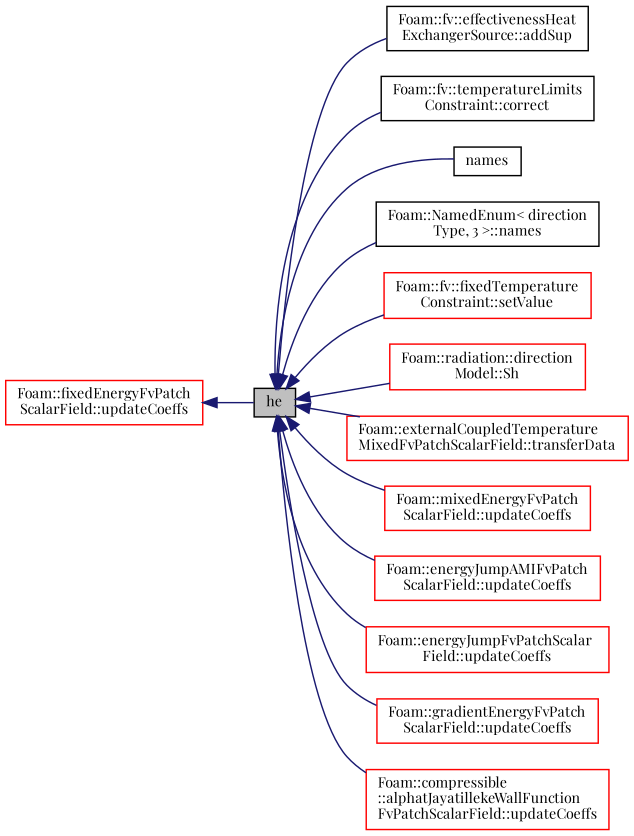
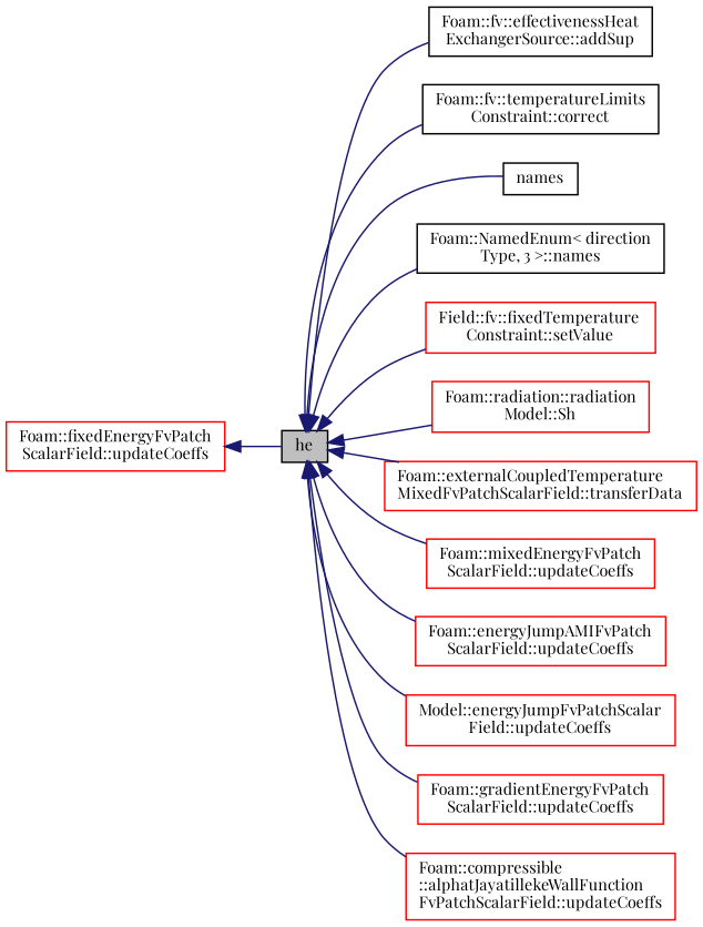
  digraph {
    fontname="Playfair Display"
    rankdir=LR
    node [color=red fontname="Playfair Display" fontsize=10 shape=record]
    edge [color=midnightblue dir=back fontname="Playfair Display" fontsize=10 labelfontname=FreeSans labelfontsize=10 style=solid]
    n1 [color=black fillcolor=grey75 fontcolor=black height=0.2 label=he style=filled width=0.4]
    n2 [color=black height=0.2 label="Foam::fv::effectivenessHeat\lExchangerSource::addSup" width=0.4]
    n3 [color=black height=0.2 label="Foam::fv::temperatureLimits\lConstraint::correct" width=0.4]
    n4 [color=black height=0.2 label=names width=0.4]
    n5 [color=black height=0.2 label="Foam::NamedEnum\< direction\lType, 3 \>::names" width=0.4]
-   n6 [height=0.2 label="Foam::fv::fixedTemperature\lConstraint::setValue" width=0.4]
-   n7 [height=0.2 label="Foam::radiation::direction\lModel::Sh" width=0.4]
+   n6 [height=0.2 label="Field::fv::fixedTemperature\lConstraint::setValue" width=0.4]
+   n7 [height=0.2 label="Foam::radiation::radiation\lModel::Sh" width=0.4]
    n8 [height=0.2 label="Foam::externalCoupledTemperature\lMixedFvPatchScalarField::transferData" width=0.4]
    n9 [height=0.2 label="Foam::mixedEnergyFvPatch\lScalarField::updateCoeffs" width=0.4]
    n10 [height=0.2 label="Foam::energyJumpAMIFvPatch\lScalarField::updateCoeffs" width=0.4]
-   n11 [height=0.2 label="Foam::energyJumpFvPatchScalar\lField::updateCoeffs" width=0.4]
+   n11 [height=0.2 label="Model::energyJumpFvPatchScalar\lField::updateCoeffs" width=0.4]
    n12 [height=0.2 label="Foam::gradientEnergyFvPatch\lScalarField::updateCoeffs" width=0.4]
    n13 [height=0.2 label="Foam::compressible\l::alphatJayatillekeWallFunction\lFvPatchScalarField::updateCoeffs" width=0.4]
    n14 [height=0.2 label="Foam::fixedEnergyFvPatch\lScalarField::updateCoeffs" width=0.4]
    n1 -> n2
    n1 -> n3
    n1 -> n4
    n1 -> n5
    n1 -> n6
    n1 -> n7
    n1 -> n8
    n1 -> n9
    n1 -> n10
    n1 -> n11
    n1 -> n12
    n1 -> n13
    n14 -> n1
  }
